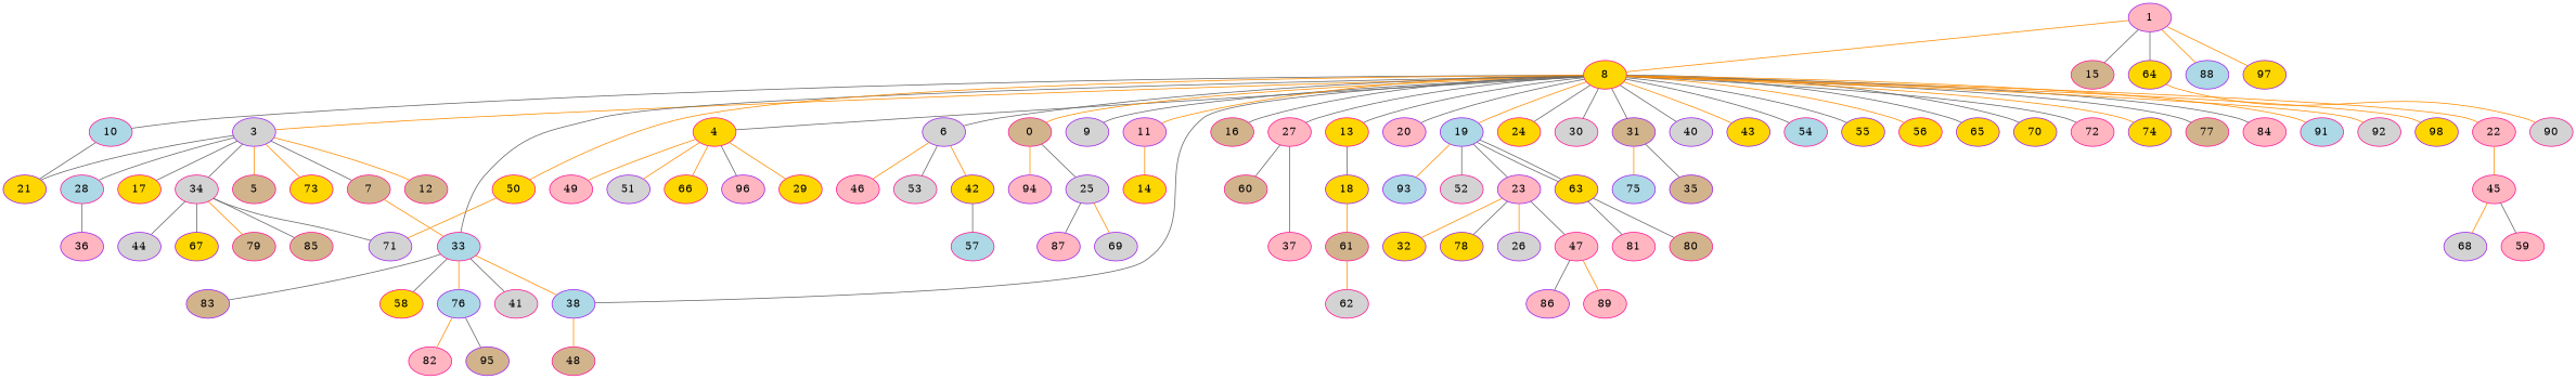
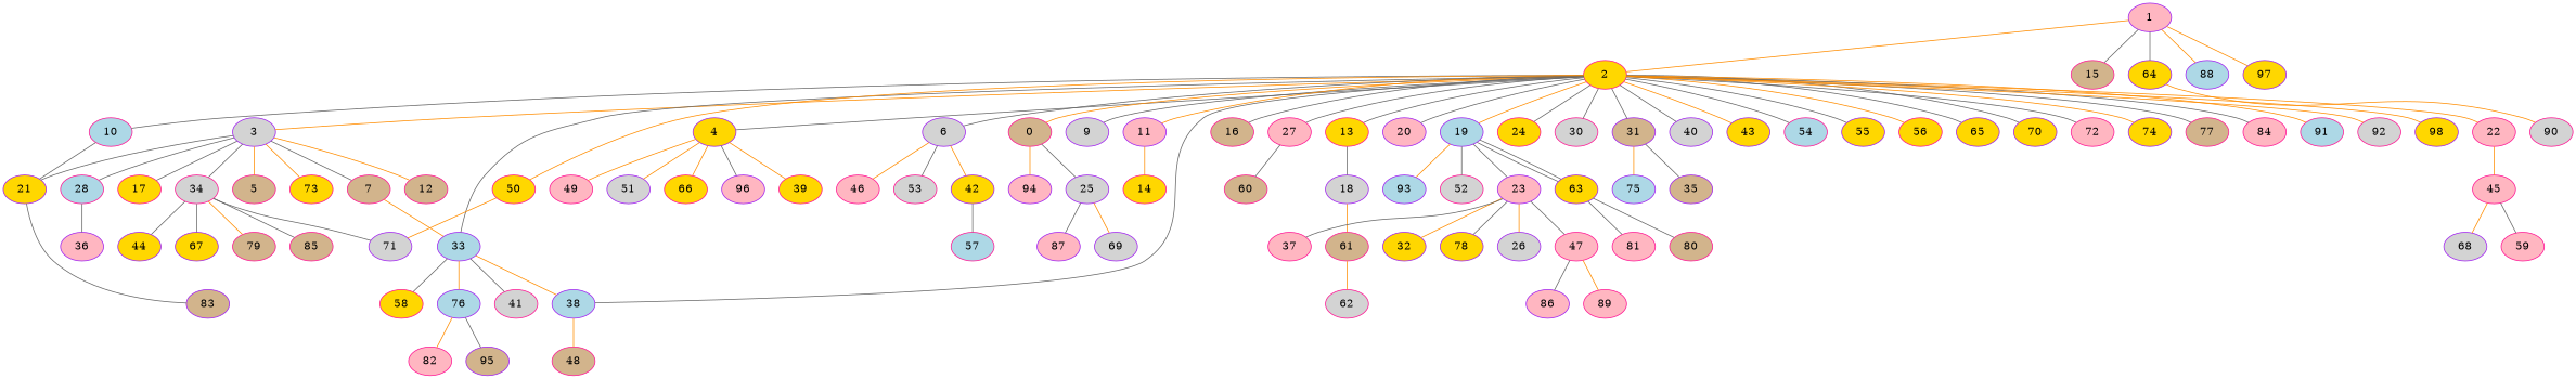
  graph {
    node [color=deeppink fillcolor=gold style=filled]
    edge [color=gray40]
    1 [color=purple fillcolor=lightpink]
-   2 [label=8]
+   2
    15 [fillcolor=tan]
    64 [color=purple]
    88 [color=purple fillcolor=lightblue]
    97 [color=purple]
    3 [color=purple fillcolor=lightgrey]
-   4
+   4 [color=purple]
    6 [color=purple fillcolor=lightgrey]
    n10 [fillcolor=tan label=0]
    9 [color=purple fillcolor=lightgrey]
    10 [fillcolor=lightblue]
    11 [color=purple fillcolor=lightpink]
    13
    16 [fillcolor=tan]
    19 [color=purple fillcolor=lightblue]
    20 [color=purple fillcolor=lightpink]
    22 [fillcolor=lightpink]
    24
    27 [fillcolor=lightpink]
    30 [fillcolor=lightgrey]
    31 [color=purple fillcolor=tan]
-   33 [fillcolor=lightblue]
+   33 [color=purple fillcolor=lightblue]
    38 [color=purple fillcolor=lightblue]
    40 [color=purple fillcolor=lightgrey]
    43 [color=purple]
    50
    54 [fillcolor=lightblue]
    55 [color=purple]
    56
    65 [color=purple]
    70 [color=purple]
    72 [fillcolor=lightpink]
    74 [color=purple]
    77 [fillcolor=tan]
    84 [fillcolor=lightpink]
    91 [fillcolor=lightblue]
    92 [fillcolor=lightgrey]
    98 [color=purple]
    90 [fillcolor=lightgrey]
    5 [fillcolor=tan]
    7 [fillcolor=tan]
    12 [fillcolor=tan]
    17
    21 [color=purple]
    28 [fillcolor=lightblue]
    34 [fillcolor=lightgrey]
    73
-   29
+   29 [label=39]
    49 [fillcolor=lightpink]
    51 [color=purple fillcolor=lightgrey]
    66
    96 [color=purple fillcolor=lightpink]
    42 [color=purple]
    46 [fillcolor=lightpink]
    53 [fillcolor=lightgrey]
    25 [color=purple fillcolor=lightgrey]
    94 [color=purple fillcolor=lightpink]
    14
-   18 [color=purple]
+   18 [color=purple fillcolor=lightgrey]
    23 [color=purple fillcolor=lightpink]
    52 [fillcolor=lightgrey]
    63 [color=purple]
    93 [color=purple fillcolor=lightblue]
    45 [fillcolor=lightpink]
    60 [fillcolor=tan]
    35 [color=purple fillcolor=tan]
    75 [color=purple fillcolor=lightblue]
    41 [fillcolor=lightgrey]
    58
    76 [color=purple fillcolor=lightblue]
    48 [fillcolor=tan]
    71 [color=purple fillcolor=lightgrey]
    83 [color=purple fillcolor=tan]
    36 [color=purple fillcolor=lightpink]
-   44 [color=purple fillcolor=lightgrey]
+   44 [color=purple]
    67 [color=purple]
    79 [fillcolor=tan]
    85 [fillcolor=tan]
    57 [fillcolor=lightblue]
    69 [color=purple fillcolor=lightgrey]
    87 [color=purple fillcolor=lightpink]
    61 [fillcolor=tan]
    62 [fillcolor=lightgrey]
    26 [color=purple fillcolor=lightgrey]
    32 [color=purple]
    37 [fillcolor=lightpink]
    47 [fillcolor=lightpink]
    78 [color=purple]
    80 [fillcolor=tan]
    81 [fillcolor=lightpink]
    59 [fillcolor=lightpink]
    68 [color=purple fillcolor=lightgrey]
    86 [color=purple fillcolor=lightpink]
    89 [fillcolor=lightpink]
    82 [fillcolor=lightpink]
    95 [color=purple fillcolor=tan]
    1 -- 2 [color=darkorange]
    1 -- 15
    1 -- 64
    1 -- 88 [color=darkorange]
    1 -- 97 [color=darkorange]
    2 -- 3 [color=darkorange]
    2 -- 4
    2 -- 6
    2 -- n10 [color=darkorange]
    2 -- 9
    2 -- 10
    2 -- 11 [color=darkorange]
    2 -- 13
    2 -- 16
    2 -- 19 [color=darkorange]
    2 -- 20
    2 -- 22 [color=darkorange]
    2 -- 24
    2 -- 27
    2 -- 30
    2 -- 31
    2 -- 33
    2 -- 38
    2 -- 40
    2 -- 43 [color=darkorange]
    2 -- 50 [color=darkorange]
    2 -- 54
    2 -- 55
    2 -- 56 [color=darkorange]
    2 -- 65
    2 -- 70
    2 -- 72
    2 -- 74 [color=darkorange]
    2 -- 77
    2 -- 84
    2 -- 91 [color=darkorange]
    2 -- 92 [color=darkorange]
    2 -- 98 [color=darkorange]
    64 -- 90 [color=darkorange]
    3 -- 5 [color=darkorange]
    3 -- 7
    3 -- 12 [color=darkorange]
    3 -- 17
    3 -- 21
    3 -- 28
    3 -- 34
    3 -- 73 [color=darkorange]
    4 -- 29 [color=darkorange]
    4 -- 49 [color=darkorange]
    4 -- 51 [color=darkorange]
    4 -- 66 [color=darkorange]
    4 -- 96
    6 -- 42 [color=darkorange]
    6 -- 46 [color=darkorange]
    6 -- 53
    n10 -- 25
    n10 -- 94 [color=darkorange]
    10 -- 21
    11 -- 14 [color=darkorange]
    13 -- 18
    19 -- 23
    19 -- 52
    19 -- 63
    19 -- 63
    19 -- 93 [color=darkorange]
    22 -- 45 [color=darkorange]
    27 -- 60
    31 -- 35
    31 -- 75 [color=darkorange]
    33 -- 38 [color=darkorange]
    33 -- 41
    33 -- 58
    33 -- 76 [color=darkorange]
    38 -- 48 [color=darkorange]
    50 -- 71 [color=darkorange]
    7 -- 33 [color=darkorange]
-   33 -- 83
+   21 -- 83
    28 -- 36
    34 -- 71
    34 -- 44
    34 -- 67
    34 -- 79 [color=darkorange]
    34 -- 85
    42 -- 57
    25 -- 69 [color=darkorange]
    25 -- 87
    18 -- 61 [color=darkorange]
    23 -- 26 [color=darkorange]
    23 -- 32 [color=darkorange]
-   27 -- 37
+   23 -- 37
    23 -- 47
    23 -- 78
    63 -- 80
    63 -- 81
    45 -- 59
    45 -- 68 [color=darkorange]
    76 -- 82 [color=darkorange]
    76 -- 95
    61 -- 62 [color=darkorange]
    47 -- 86
    47 -- 89 [color=darkorange]
  }
